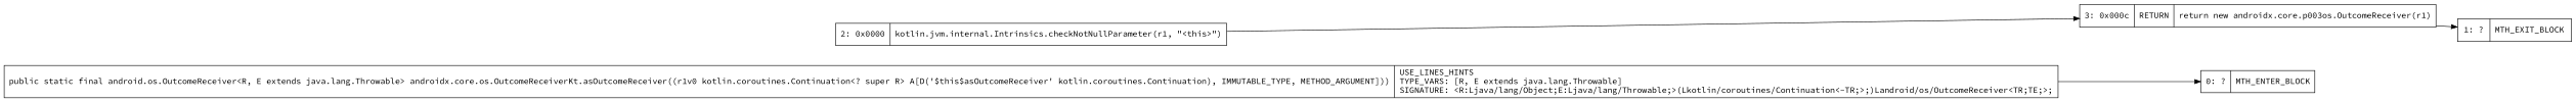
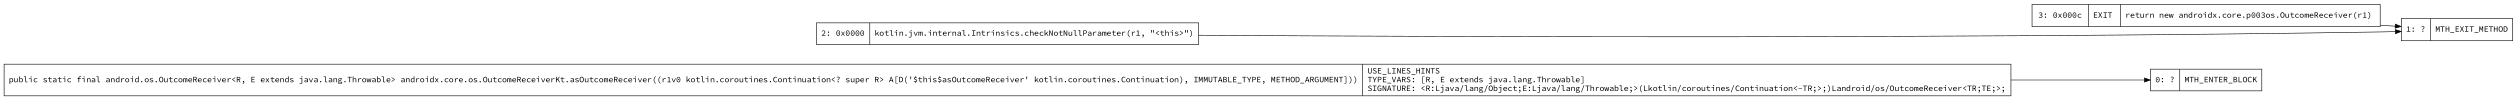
  digraph {
    fontname="Source Code Pro"
    rankdir=LR
    node [fontname="Source Code Pro" shape=record]
    edge [fontname="Source Code Pro"]
    n1 [label="{0\:\ ?|MTH_ENTER_BLOCK\l}"]
    n2 [label="{2\:\ 0x0000|kotlin.jvm.internal.Intrinsics.checkNotNullParameter(r1, \"\<this\>\")\l}"]
-   n3 [label="{3\:\ 0x000c|RETURN\l|return new androidx.core.p003os.OutcomeReceiver(r1)\l}"]
-   n4 [label="{1\:\ ?|MTH_EXIT_BLOCK\l}"]
+   n3 [label="{3\:\ 0x000c|EXIT\l|return new androidx.core.p003os.OutcomeReceiver(r1)\l}"]
+   n4 [label="{1\:\ ?|MTH_EXIT_METHOD\l}"]
    n5 [label="{public static final android.os.OutcomeReceiver\<R, E extends java.lang.Throwable\> androidx.core.os.OutcomeReceiverKt.asOutcomeReceiver((r1v0 kotlin.coroutines.Continuation\<? super R\> A[D('$this$asOutcomeReceiver' kotlin.coroutines.Continuation), IMMUTABLE_TYPE, METHOD_ARGUMENT]))  | USE_LINES_HINTS\lTYPE_VARS: [R, E extends java.lang.Throwable]\lSIGNATURE: \<R:Ljava\/lang\/Object;E:Ljava\/lang\/Throwable;\>(Lkotlin\/coroutines\/Continuation\<\-TR;\>;)Landroid\/os\/OutcomeReceiver\<TR;TE;\>;\l}"]
-   n2 -> n3
+   n2 -> n4
    n3 -> n4
    n5 -> n1
  }
